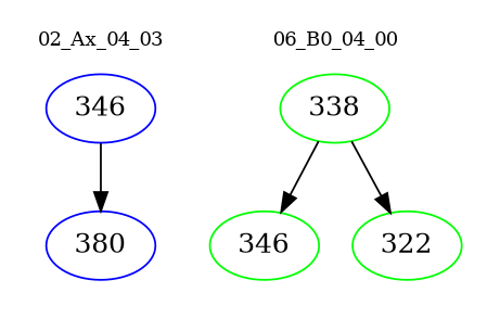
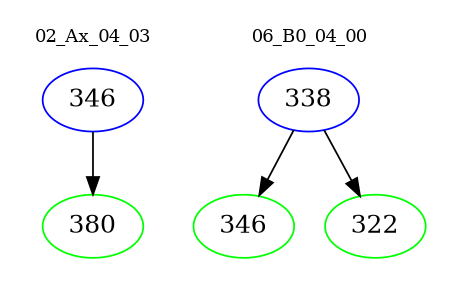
  digraph {
    node [color=green]
    edge [color=black]
    n1 [color=blue label=346]
-   n2 [color=blue label=380]
-   n3 [label=338]
+   n2 [label=380]
+   n3 [color=blue label=338]
    n4 [label=346]
    n5 [label=322]
    subgraph cluster_1 {
      color=white
      fontsize=10
      label="02_Ax_04_03"
      n1
      n2
    }
    subgraph cluster_2 {
      color=white
      fontsize=10
      label="06_B0_04_00"
      n3
      n4
      n5
    }
    n1 -> n2
    n3 -> n4
    n3 -> n5
  }
